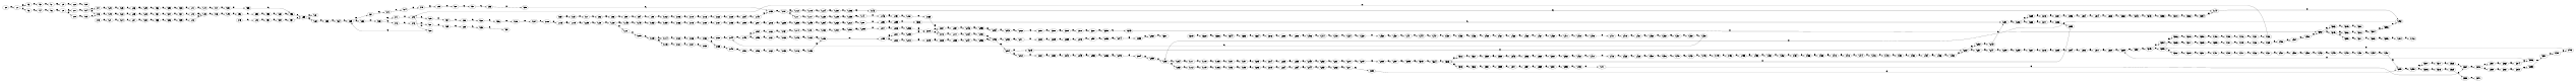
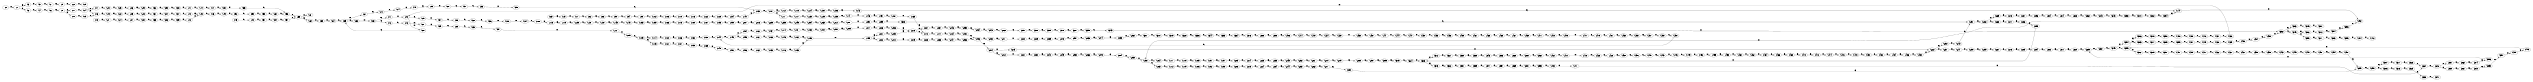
  strict digraph {
    rankdir=LR
    S0
    S1
    S2
    S3
    S4
    S5
    S6
    S7
    S8
    S9
    S10
    S11
    S12
    S13
    S14
    S15
    S16
    S17
    S19
    S20
    S18
    S21
    S22
    S23
    S24
    S25
    S26
    S27
    S28
    S29
    S30
    S31
    S32
    S33
    S34
    S35
    S36
    S37
    S38
    S39
    S40
    S41
    S42
    S43
    S44
    S46
    S47
    S45
    S48
    S49
    S50
    S51
    S52
    S53
    S54
    S55
    S56
    S57
    S58
    S59
    S60
    S61
    S62
    S63
    S64
    S65
    S66
    S67
    S68
    S70
    S71
    S72
    S69
    S73
    S74
    S75
    S76
    S77
    S78
    S79
    S80
    S81
    S82
    S83
    S84
    S85
    S86
    S87
    S88
    S89
    S90
    S91
    S92
    S93
    S94
    S95
    S96
    S97
    S98
    S99
    S100
    S101
    S102
    S103
    S104
    S105
    S106
    S107
    S108
    S109
    S110
    S111
    S112
    S113
    S114
    S115
    S116
    S117
    S118
    S119
    S120
    S121
    S122
    S123
    S124
    S125
    S126
    S127
    S128
    S129
    S130
    S131
    S132
    S133
    S134
    S135
    S136
    S137
    S138
    S139
    S140
    S141
    S142
    S143
    S144
    S145
    S146
    S147
    S148
    S149
    S150
    S151
    S152
    S153
    S154
    S155
    S156
    S157
    S158
    S159
    S160
    S161
    S162
    S163
    S164
    S165
    S166
    S167
    S168
    S169
    S170
    S171
    S172
    S173
    S174
    S175
    S176
    S177
    S178
    S179
    S180
    S181
    S182
    S183
    S184
    S185
    S186
    S187
    S188
    S189
    S190
    S191
    S192
    S193
    S194
    S195
    S196
    S197
    S198
    S199
    S200
    S201
    S202
    S203
    S204
    S205
    S206
    S207
    S208
    S209
    S210
    S211
    S212
    S213
    S214
    S215
    S216
    S217
    S218
    S219
    S220
    S221
    S222
    S223
    S224
    S225
    S226
    S227
    S228
    S229
    S230
    S231
    S232
    S233
    S234
    S235
    S236
    S237
    S238
    S239
    S240
    S241
    S242
    S243
    S244
    S245
    S246
    S247
    S248
    S249
    S250
    S251
    S252
    S253
    S254
    S255
    S256
    S257
    S258
    S259
    S260
    S261
    S262
    S263
    S264
    S265
    S266
    S267
    S268
    S269
    S270
    S271
    S272
    S273
    S274
    S275
    S276
    S277
    S278
    S279
    S280
    S281
    S282
    S283
    S284
    S285
    S286
    S287
    S288
    S289
    S290
    S291
    S292
    S293
    S294
    S295
    S296
    S297
    S298
    S299
    S300
    S301
    S302
    S303
    S304
    S305
    S306
    S307
    S308
    S309
+   S310
    S311
    S312
    S313
    S314
    S315
    S316
    S317
    S318
    S319
    S320
    S321
    S322
    S323
    S324
    S325
    S326
    S327
    S328
    S329
    S330
    S331
    S332
    S333
    S334
    S335
    S336
    S337
    S338
    S339
    S340
    S341
    S342
    S343
    S344
    S345
    S346
    S347
    S348
    S350
    S351
    S352
    S353
    S354
    S355
    S356
    S357
    S358
    S349
    S359
    S360
    S361
    S362
    S363
    S364
    S365
    S366
    S367
    S368
    S369
    S370
    S371
    S372
    S373
    S374
    S375
    S376
    S377
    S378
    S379
    S380
    S381
    S382
    S383
    S384
    S385
    S386
    S387
    S388
    S389
    S390
    S391
    S392
    S393
    S394
    S395
    S396
    S397
    S398
    S399
    S400
    S401
    S402
    S403
    S404
    S405
    S406
    S407
    S408
    S409
    S410
    S411
    S412
    S413
    S414
    S415
    S416
    S417
    S418
    S419
    S420
    S421
    S422
    S423
    S424
    S425
    S426
    S427
    S428
    S429
    S430
    S431
    S432
    S433
    S434
    S435
    S436
    S437
    S438
    S439
    S440
    S441
    S442
    S443
    S444
    S445
    S446
    S447
    S448
    S449
    S450
    S451
    S452
    S453
    S454
    S455
    S456
    S457
    S458
    S459
    S460
    S461
    S462
    S463
    S464
    S465
    S466
    S467
    S468
    S469
    S470
    S471
    S472
    S473
    S474
    S475
    S476
    S477
    S478
    S479
    S480
    S481
    S482
    S483
    S484
    S485
    S486
    S487
    S488
    S489
    S490
    S0 -> S1 [label=T]
    S1 -> S2 [label=C]
    S1 -> S3 [label=G]
    S2 -> S4 [label=C]
    S3 -> S5 [label=T]
    S4 -> S6 [label=A]
    S5 -> S7 [label=A]
    S6 -> S8 [label=G]
    S7 -> S9 [label=G]
    S8 -> S10 [label=T]
    S8 -> S11 [label=C]
    S9 -> S12 [label=T]
    S10 -> S13 [label=A]
    S11 -> S14 [label=T]
    S12 -> S15 [label=T]
    S13 -> S16 [label=G]
    S14 -> S17 [label=T]
    S15 -> S16 [label=T]
    S16 -> S19 [label=G]
    S17 -> S20 [label=C]
    S19 -> S22 [label=G]
    S20 -> S23 [label=A]
    S18 -> S21 [label=C]
    S21 -> S24 [label=A]
    S22 -> S25 [label=T]
    S23 -> S26 [label=C]
    S24 -> S27 [label=C]
    S25 -> S28 [label=C]
    S26 -> S29 [label=G]
    S27 -> S30 [label=T]
    S28 -> S31 [label=A]
    S29 -> S32 [label=C]
    S30 -> S33 [label=C]
    S31 -> S34 [label=C]
    S32 -> S35 [label=C]
    S33 -> S36 [label=C]
    S34 -> S37 [label=T]
    S35 -> S38 [label=C]
    S36 -> S39 [label=T]
    S37 -> S40 [label=C]
    S38 -> S41 [label=T]
    S39 -> S42 [label=T]
    S40 -> S43 [label=G]
    S41 -> S44 [label=T]
    S42 -> S43 [label=T]
    S43 -> S46 [label=C]
    S44 -> S47 [label=C]
    S46 -> S49 [label=T]
    S47 -> S50 [label=A]
    S45 -> S48 [label=C]
    S48 -> S51 [label=A]
    S49 -> S52 [label=T]
    S50 -> S53 [label=T]
    S51 -> S54 [label=T]
    S52 -> S55 [label=C]
    S53 -> S56 [label=C]
    S54 -> S57 [label=C]
    S55 -> S58 [label=A]
    S56 -> S59 [label=C]
    S57 -> S59 [label=C]
    S58 -> S60 [label=T]
    S59 -> S61 [label=A]
    S59 -> S62 [label=G]
    S60 -> S56 [label=C]
    S62 -> S63 [label=A]
    S63 -> S64 [label=A]
    S64 -> S65 [label=C]
    S65 -> S66 [label=C]
    S65 -> S67 [label=A]
    S66 -> S68 [label=A]
    S67 -> S70 [label=G]
    S68 -> S71 [label=G]
    S68 -> S72 [label=C]
    S70 -> S74 [label=C]
    S71 -> S75 [label=A]
    S72 -> S76 [label=C]
    S69 -> S73 [label=G]
    S73 -> S77 [label=A]
    S74 -> S78 [label=C]
    S75 -> S79 [label=C]
    S75 -> S80 [label=A]
    S76 -> S81 [label=A]
    S77 -> S82 [label=C]
    S78 -> S83 [label=G]
    S79 -> S84 [label=T]
    S80 -> S65 [label=C]
    S81 -> S85 [label=C]
    S82 -> S86 [label=G]
    S83 -> S87 [label=T]
    S84 -> S88 [label=C]
    S85 -> S89 [label=C]
    S86 -> S90 [label=C]
    S87 -> S91 [label=C]
    S88 -> S92 [label=C]
    S89 -> S93 [label=C]
    S90 -> S94 [label=C]
    S91 -> S95 [label=C]
    S92 -> S96 [label=C]
    S93 -> S97 [label=C]
    S94 -> S98 [label=C]
    S95 -> S99 [label=T]
    S96 -> S100 [label=A]
-   S137 -> S101 [label=T]
+   S97 -> S101 [label=T]
    S98 -> S102 [label=A]
    S99 -> S103 [label=C]
    S100 -> S104 [label=T]
    S101 -> S105 [label=T]
    S102 -> S106 [label=T]
    S103 -> S107 [label=T]
    S104 -> S108 [label=C]
    S105 -> S109 [label=C]
    S106 -> S110 [label=C]
    S107 -> S111 [label=T]
    S107 -> S112 [label=G]
    S108 -> S113 [label=T]
    S109 -> S114 [label=C]
    S109 -> S115 [label=G]
    S110 -> S116 [label=G]
    S111 -> S117 [label=C]
    S112 -> S118 [label=T]
    S113 -> S119 [label=G]
    S114 -> S120 [label=T]
    S115 -> S121 [label=A]
    S116 -> S122 [label=T]
    S117 -> S123 [label=T]
    S118 -> S124 [label=C]
    S119 -> S125 [label=C]
    S120 -> S126 [label=G]
    S121 -> S127 [label=T]
    S122 -> S128 [label=C]
    S123 -> S129 [label=C]
    S124 -> S130 [label=G]
    S125 -> S131 [label=C]
    S126 -> S132 [label=T]
    S127 -> S133 [label=C]
    S128 -> S134 [label=C]
    S129 -> S135 [label=G]
    S130 -> S136 [label=T]
    S131 -> S137 [label=A]
    S132 -> S138 [label=C]
-   S132 -> S139 [label=G]
+   S133 -> S139 [label=G]
    S134 -> S140 [label=T]
    S135 -> S141 [label=G]
    S136 -> S142 [label=G]
    S137 -> S143 [label=G]
    S138 -> S144 [label=C]
    S139 -> S145 [label=T]
    S140 -> S103 [label=C]
    S141 -> S146 [label=A]
    S142 -> S147 [label=G]
    S143 -> S148 [label=T]
    S144 -> S149 [label=T]
    S145 -> S150 [label=T]
    S146 -> S151 [label=G]
    S147 -> S152 [label=T]
    S148 -> S153 [label=C]
    S149 -> S154 [label=A]
    S149 -> S155 [label=T]
    S150 -> S156 [label=T]
    S151 -> S157 [label=A]
    S152 -> S158 [label=A]
    S153 -> S159 [label=G]
    S154 -> S160 [label=C]
    S155 -> S161 [label=G]
    S156 -> S162 [label=G]
    S157 -> S163 [label=G]
    S158 -> S164 [label=T]
    S158 -> S165 [label=C]
    S159 -> S166 [label=T]
    S160 -> S167 [label=T]
    S161 -> S168 [label=T]
    S162 -> S169 [label=T]
    S163 -> S170 [label=G]
    S164 -> S171 [label=G]
    S165 -> S172 [label=C]
    S166 -> S173 [label=A]
    S167 -> S174 [label=A]
    S168 -> S175 [label=A]
    S169 -> S176 [label=A]
    S170 -> S177 [label=T]
    S171 -> S178 [label=A]
    S172 -> S179 [label=G]
    S173 -> S180 [label=A]
    S174 -> S181 [label=C]
    S175 -> S182 [label=G]
    S176 -> S183 [label=G]
    S177 -> S184 [label=C]
    S178 -> S185 [label=G]
    S179 -> S186 [label=G]
    S180 -> S187 [label=G]
    S181 -> S188 [label=C]
    S182 -> S189 [label=G]
    S183 -> S189 [label=G]
    S184 -> S190 [label=C]
    S185 -> S191 [label=C]
    S186 -> S192 [label=T]
    S187 -> S193 [label=A]
    S188 -> S194 [label=A]
    S189 -> S195 [label=A]
    S190 -> S196 [label=C]
    S191 -> S197 [label=G]
    S192 -> S198 [label=G]
    S193 -> S199 [label=C]
    S194 -> S200 [label=G]
    S195 -> S201 [label=G]
    S195 -> S202 [label=A]
    S196 -> S203 [label=A]
    S196 -> S204 [label=G]
    S197 -> S205 [label=G]
    S198 -> S206 [label=G]
    S199 -> S207 [label=G]
    S200 -> S208 [label=G]
    S201 -> S209 [label=A]
    S202 -> S210 [label=A]
    S203 -> S211 [label=G]
    S204 -> S212 [label=G]
    S204 -> S213 [label=A]
    S205 -> S214 [label=T]
    S206 -> S215 [label=T]
    S207 -> S216 [label=G]
    S208 -> S217 [label=A]
    S209 -> S218 [label=G]
    S210 -> S219 [label=G]
    S211 -> S220 [label=A]
    S212 -> S221 [label=A]
    S213 -> S222 [label=A]
    S214 -> S223 [label=C]
    S215 -> S224 [label=T]
    S216 -> S225 [label=C]
    S217 -> S226 [label=G]
    S218 -> S170 [label=G]
    S218 -> S227 [label=T]
    S219 -> S228 [label=G]
    S220 -> S229 [label=G]
    S221 -> S230 [label=G]
    S222 -> S231 [label=A]
    S222 -> S232 [label=G]
    S223 -> S233 [label=G]
    S224 -> S234 [label=A]
    S225 -> S235 [label=T]
    S226 -> S236 [label=A]
    S227 -> S237 [label=C]
    S228 -> S238 [label=T]
    S229 -> S239 [label=C]
    S230 -> S240 [label=G]
    S231 -> S241 [label=G]
    S232 -> S242 [label=T]
    S233 -> S243 [label=C]
    S234 -> S244 [label=G]
    S235 -> S245 [label=C]
    S236 -> S218 [label=G]
    S237 -> S246 [label=A]
    S238 -> S247 [label=C]
    S239 -> S248 [label=C]
    S240 -> S249 [label=C]
    S241 -> S250 [label=T]
    S242 -> S251 [label=C]
    S243 -> S252 [label=A]
    S244 -> S253 [label=A]
    S245 -> S254 [label=T]
    S246 -> S255 [label=G]
    S247 -> S256 [label=C]
    S248 -> S257 [label=A]
    S249 -> S258 [label=G]
    S250 -> S259 [label=G]
    S251 -> S260 [label=G]
    S252 -> S261 [label=C]
    S253 -> S262 [label=A]
    S254 -> S263 [label=C]
    S255 -> S264 [label=G]
    S256 -> S196 [label=C]
    S257 -> S265 [label=C]
    S258 -> S266 [label=T]
    S259 -> S267 [label=T]
    S260 -> S268 [label=C]
    S260 -> S269 [label=A]
    S261 -> S270 [label=G]
    S262 -> S271 [label=G]
    S263 -> S272 [label=G]
    S264 -> S273 [label=A]
    S265 -> S274 [label=G]
    S266 -> S275 [label=G]
    S267 -> S276 [label=C]
    S268 -> S277 [label=G]
    S269 -> S278 [label=G]
    S270 -> S279 [label=C]
    S271 -> S280 [label=G]
    S272 -> S281 [label=A]
    S273 -> S282 [label=C]
    S274 -> S283 [label=G]
    S275 -> S284 [label=G]
    S276 -> S285 [label=G]
    S277 -> S286 [label=G]
    S278 -> S287 [label=G]
    S279 -> S288 [label=G]
    S280 -> S289 [label=G]
    S281 -> S290 [label=A]
    S282 -> S291 [label=C]
    S283 -> S292 [label=T]
    S284 -> S293 [label=T]
    S285 -> S294 [label=T]
    S286 -> S295 [label=C]
    S287 -> S296 [label=T]
    S288 -> S297 [label=C]
    S289 -> S298 [label=G]
    S290 -> S299 [label=G]
    S291 -> S300 [label=A]
    S292 -> S301 [label=T]
    S293 -> S158 [label=A]
    S294 -> S302 [label=C]
    S295 -> S303 [label=T]
    S296 -> S304 [label=A]
    S297 -> S305 [label=G]
    S298 -> S306 [label=T]
    S298 -> S307 [label=G]
    S299 -> S308 [label=T]
    S300 -> S309 [label=G]
+   S301 -> S310 [label=A]
    S302 -> S311 [label=G]
    S303 -> S312 [label=A]
    S303 -> S313 [label=G]
    S304 -> S314 [label=T]
    S305 -> S315 [label=G]
    S306 -> S316 [label=C]
    S307 -> S317 [label=T]
    S308 -> S251 [label=C]
    S309 -> S318 [label=T]
+   S310 -> S319 [label=C]
    S311 -> S320 [label=G]
    S312 -> S321 [label=T]
    S313 -> S322 [label=G]
    S314 -> S323 [label=A]
    S315 -> S324 [label=C]
    S316 -> S325 [label=T]
    S317 -> S326 [label=C]
    S318 -> S327 [label=C]
    S319 -> S328 [label=T]
    S320 -> S329 [label=A]
    S321 -> S330 [label=A]
    S322 -> S331 [label=A]
    S323 -> S332 [label=A]
    S324 -> S303 [label=T]
    S325 -> S333 [label=C]
    S326 -> S334 [label=C]
    S327 -> S335 [label=T]
    S328 -> S336 [label=G]
    S329 -> S337 [label=A]
    S330 -> S338 [label=G]
    S331 -> S339 [label=A]
    S332 -> S340 [label=G]
    S333 -> S341 [label=T]
    S334 -> S342 [label=G]
    S335 -> S343 [label=C]
    S336 -> S344 [label=C]
    S337 -> S345 [label=C]
    S338 -> S346 [label=T]
    S339 -> S347 [label=T]
    S340 -> S348 [label=T]
    S342 -> S350 [label=C]
    S342 -> S351 [label=T]
    S343 -> S352 [label=T]
    S344 -> S353 [label=A]
    S345 -> S354 [label=A]
    S345 -> S355 [label=T]
    S346 -> S356 [label=A]
    S347 -> S357 [label=G]
    S348 -> S358 [label=C]
    S350 -> S361 [label=C]
    S351 -> S362 [label=C]
    S352 -> S349 [label=C]
    S352 -> S363 [label=G]
    S353 -> S364 [label=G]
    S354 -> S365 [label=G]
    S355 -> S366 [label=G]
    S355 -> S367 [label=A]
    S356 -> S368 [label=G]
    S357 -> S369 [label=G]
    S358 -> S370 [label=G]
    S349 -> S359 [label=T]
    S349 -> S360 [label=G]
    S359 -> S371 [label=G]
    S360 -> S372 [label=T]
    S361 -> S373 [label=G]
    S362 -> S374 [label=G]
    S363 -> S375 [label=T]
    S364 -> S376 [label=A]
    S365 -> S377 [label=G]
    S366 -> S378 [label=C]
    S367 -> S379 [label=C]
    S368 -> S380 [label=C]
    S369 -> S381 [label=G]
    S370 -> S382 [label=T]
    S371 -> S383 [label=A]
    S372 -> S384 [label=G]
    S373 -> S385 [label=G]
    S374 -> S386 [label=G]
    S375 -> S387 [label=A]
    S376 -> S388 [label=C]
    S377 -> S389 [label=A]
    S378 -> S390 [label=A]
    S379 -> S391 [label=A]
    S380 -> S392 [label=C]
    S381 -> S393 [label=G]
    S382 -> S394 [label=G]
    S383 -> S395 [label=G]
    S384 -> S396 [label=G]
    S385 -> S397 [label=A]
    S386 -> S329 [label=A]
    S388 -> S398 [label=G]
    S389 -> S399 [label=A]
    S390 -> S400 [label=A]
    S391 -> S401 [label=A]
    S392 -> S402 [label=G]
    S393 -> S403 [label=T]
    S394 -> S147 [label=G]
    S395 -> S404 [label=T]
    S396 -> S152 [label=T]
    S397 -> S405 [label=A]
    S398 -> S406 [label=G]
    S399 -> S407 [label=T]
    S400 -> S408 [label=C]
    S401 -> S409 [label=C]
    S402 -> S410 [label=A]
    S403 -> S411 [label=C]
    S404 -> S412 [label=A]
    S405 -> S413 [label=C]
    S406 -> S414 [label=A]
    S407 -> S415 [label=A]
    S408 -> S416 [label=C]
    S409 -> S417 [label=G]
    S410 -> S418 [label=A]
    S411 -> S334 [label=C]
    S413 -> S355 [label=T]
    S414 -> S419 [label=C]
    S415 -> S420 [label=G]
    S416 -> S421 [label=A]
    S417 -> S422 [label=A]
    S418 -> S423 [label=A]
    S419 -> S424 [label=A]
    S420 -> S425 [label=T]
    S421 -> S426 [label=G]
    S422 -> S427 [label=A]
    S423 -> S428 [label=C]
    S424 -> S429 [label=C]
    S425 -> S430 [label=C]
    S426 -> S75 [label=A]
    S427 -> S431 [label=A]
    S428 -> S432 [label=C]
    S429 -> S433 [label=A]
    S430 -> S434 [label=T]
    S431 -> S435 [label=A]
    S432 -> S436 [label=C]
    S433 -> S437 [label=C]
    S434 -> S438 [label=C]
    S435 -> S439 [label=C]
    S436 -> S440 [label=C]
    S437 -> S441 [label=C]
    S438 -> S352 [label=T]
    S439 -> S442 [label=A]
    S440 -> S443 [label=G]
    S441 -> S444 [label=T]
    S442 -> S445 [label=G]
    S443 -> S446 [label=A]
    S444 -> S447 [label=C]
    S445 -> S448 [label=A]
    S446 -> S449 [label=C]
    S447 -> S450 [label=T]
    S448 -> S451 [label=A]
    S449 -> S452 [label=T]
    S450 -> S453 [label=A]
    S451 -> S454 [label=G]
    S452 -> S455 [label=A]
    S453 -> S456 [label=G]
    S454 -> S457 [label=G]
    S455 -> S458 [label=G]
    S456 -> S459 [label=A]
    S457 -> S289 [label=G]
    S458 -> S460 [label=A]
    S459 -> S461 [label=A]
    S460 -> S462 [label=A]
    S461 -> S463 [label=C]
    S462 -> S464 [label=T]
    S463 -> S465 [label=G]
    S464 -> S466 [label=C]
    S465 -> S467 [label=A]
    S466 -> S468 [label=G]
    S467 -> S469 [label=G]
    S468 -> S470 [label=G]
    S469 -> S471 [label=G]
    S470 -> S472 [label=G]
    S471 -> S473 [label=T]
    S472 -> S474 [label=T]
    S473 -> S475 [label=G]
    S474 -> S476 [label=A]
    S475 -> S477 [label=T]
    S476 -> S478 [label=T]
    S477 -> S479 [label=C]
    S478 -> S480 [label=C]
    S479 -> S481 [label=C]
    S480 -> S482 [label=C]
    S481 -> S483 [label=C]
    S482 -> S484 [label=C]
    S483 -> S485 [label=T]
    S484 -> S486 [label=G]
    S485 -> S487 [label=G]
    S486 -> S488 [label=A]
    S487 -> S489 [label=T]
    S488 -> S222 [label=A]
    S489 -> S490 [label=C]
    S490 -> S144 [label=C]
  }
